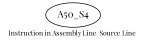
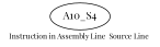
  digraph {
    fontsize=10
    label="Instruction in Assembly Line  Source Line "
    fontname="Playfair Display"
-   A10_S4 [fontname="Playfair Display" label=A50_S4]
+   A10_S4 [fontname="Playfair Display"]
  }
